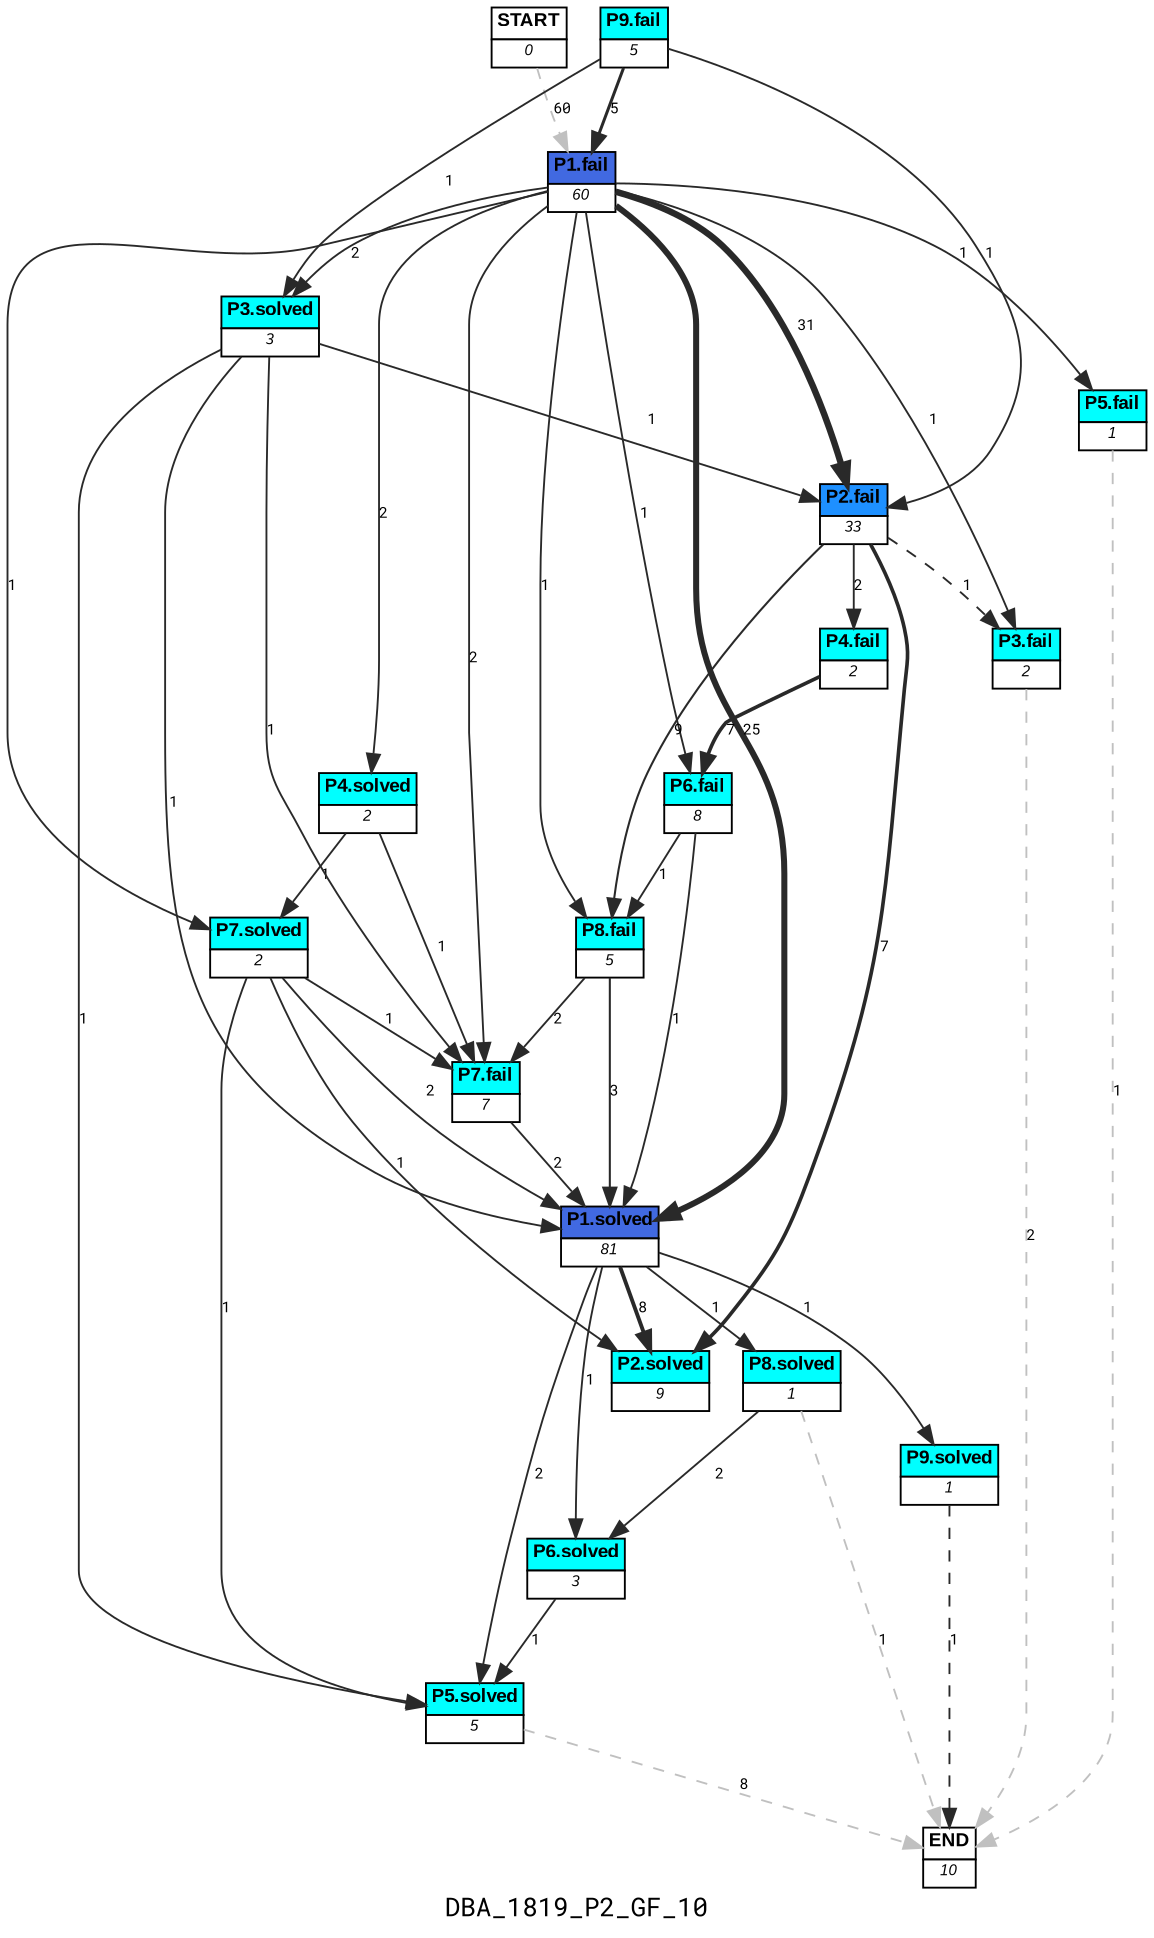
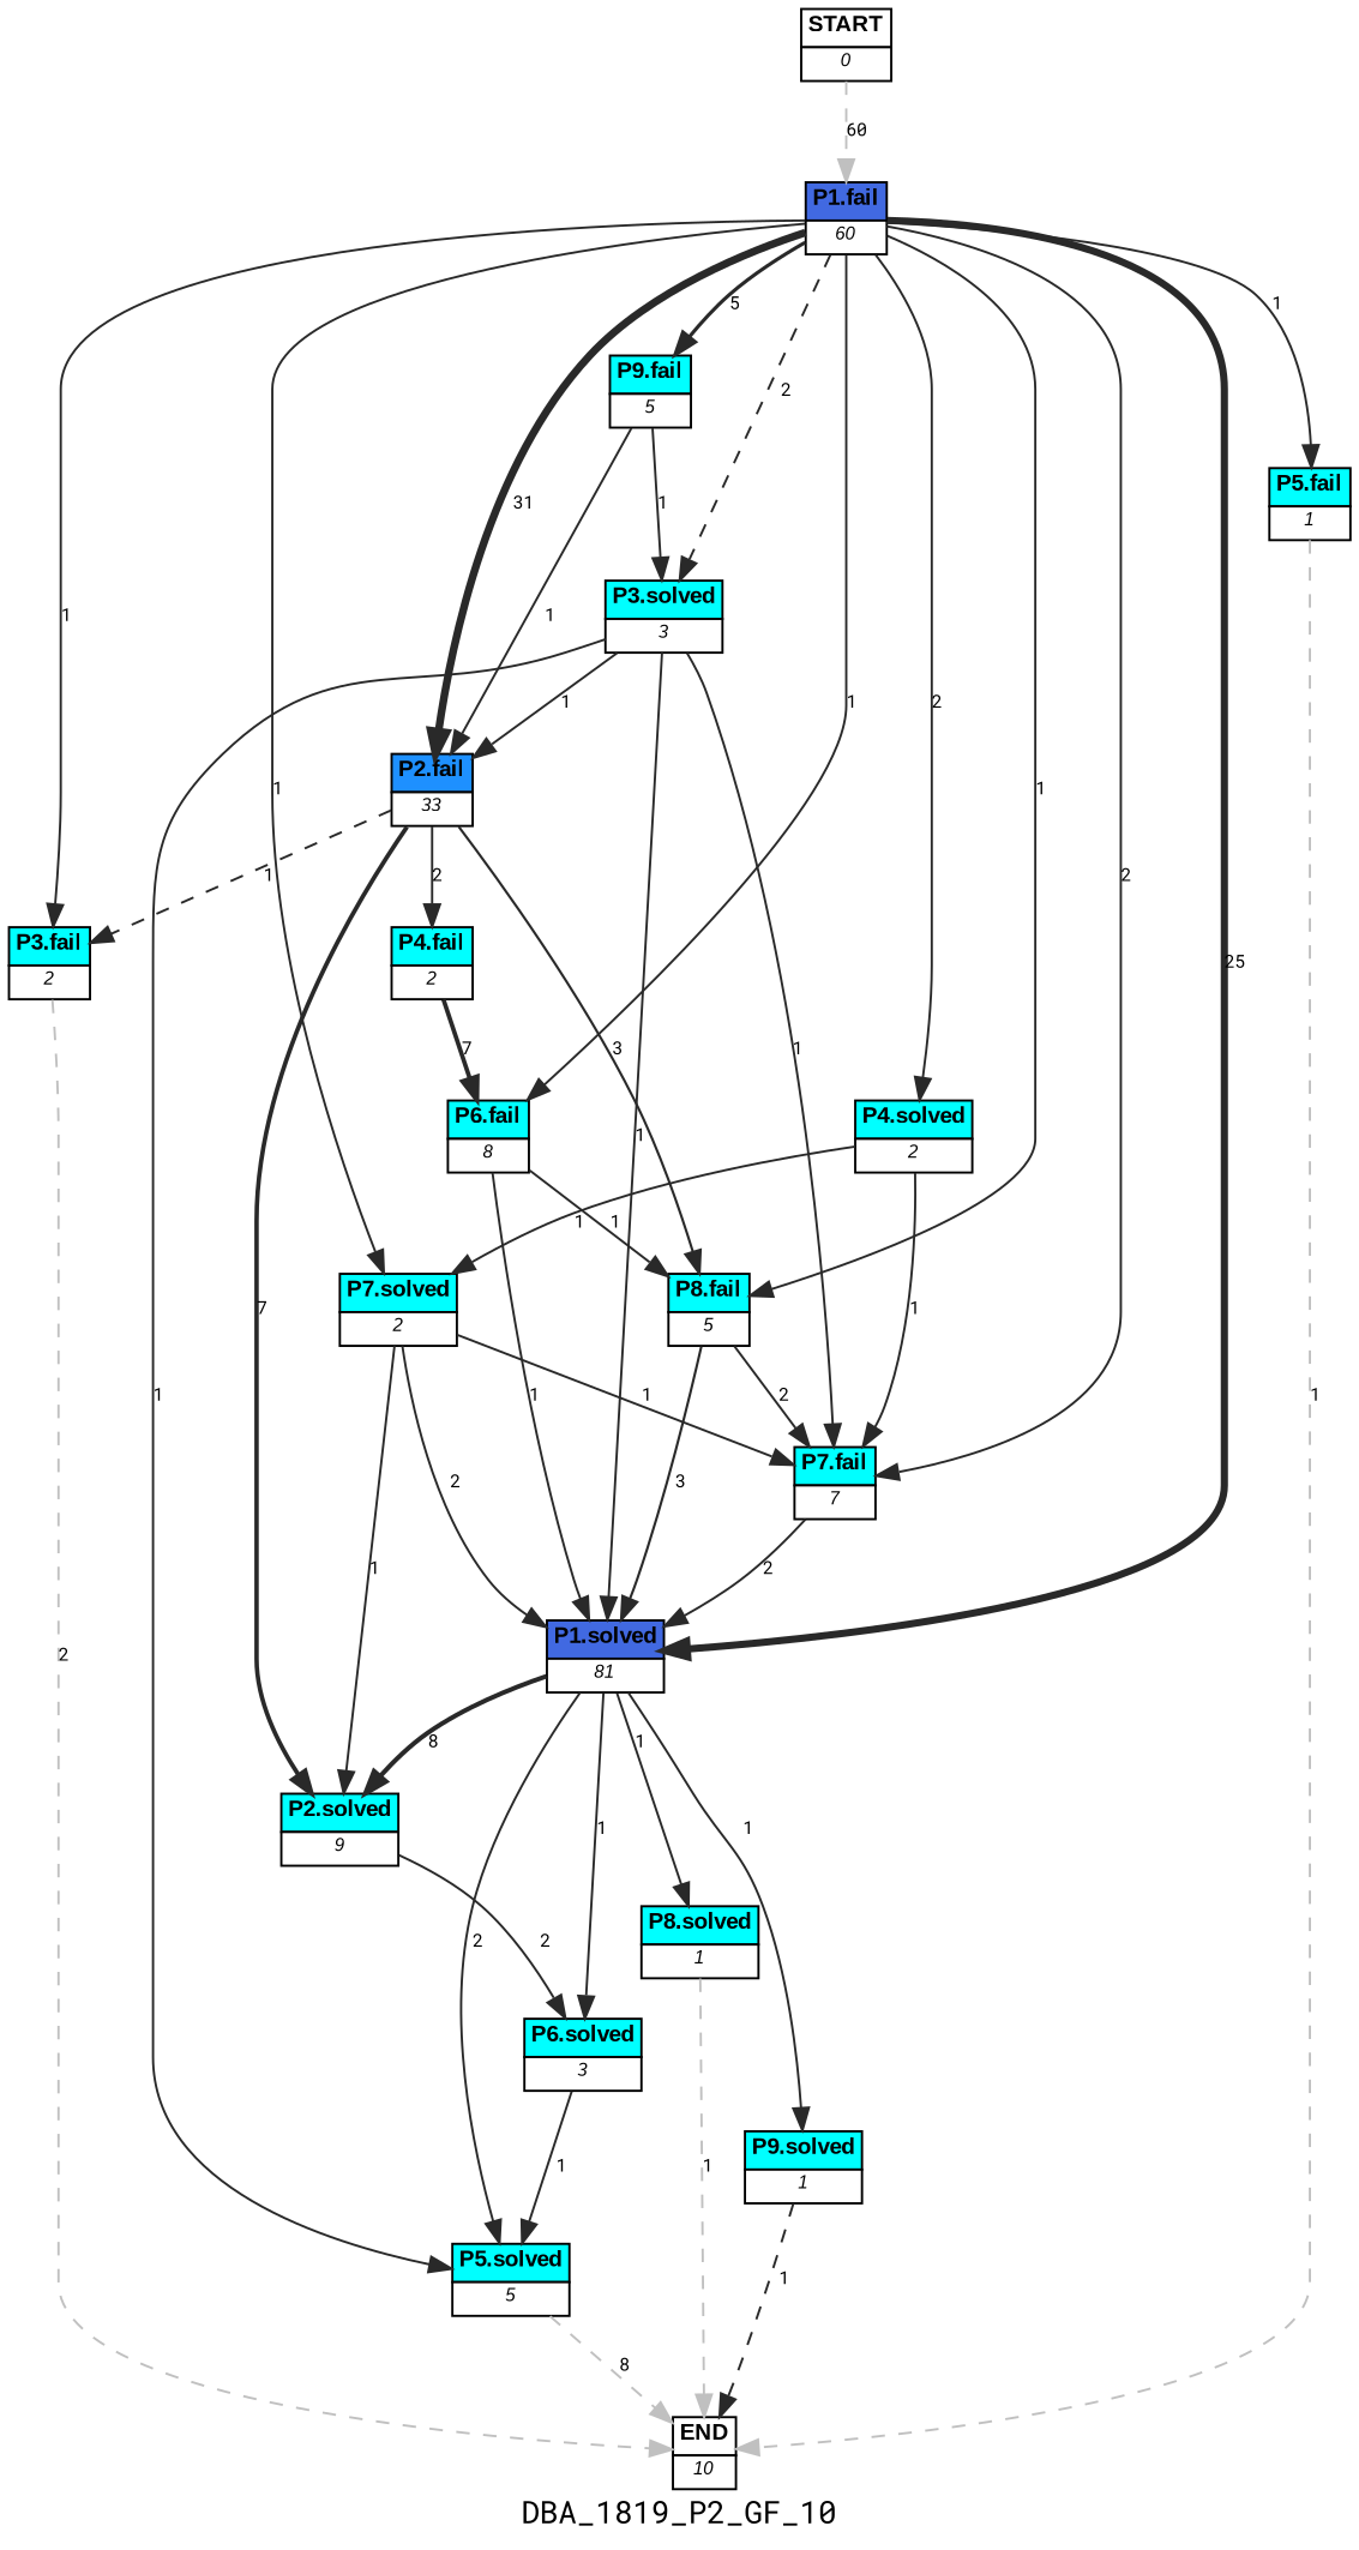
  digraph {
    fontname="Roboto Mono"
    label=DBA_1819_P2_GF_10
    node [fontname="Roboto Mono" shape=plain]
    edge [color=grey16 fontname="Roboto Mono" fontsize=8 labelfloat=false penwidth=1]
    n1 [label=<<table border="0" cellborder="1" cellspacing="0"><tr><td bgcolor="white"><FONT face="Arial" POINT-SIZE="10"><b>START</b></FONT></td></tr><tr><td bgcolor="white"><FONT face="Arial" POINT-SIZE="8"><i>0</i></FONT></td></tr></table>>]
    n2 [label=<<table border="0" cellborder="1" cellspacing="0"><tr><td bgcolor="royalblue"><FONT face="Arial" POINT-SIZE="10"><b>P1.fail</b></FONT></td></tr><tr><td bgcolor="white"><FONT face="Arial" POINT-SIZE="8"><i>60</i></FONT></td></tr></table>>]
    n3 [label=<<table border="0" cellborder="1" cellspacing="0"><tr><td bgcolor="aqua"><FONT face="Arial" POINT-SIZE="10"><b>P9.fail</b></FONT></td></tr><tr><td bgcolor="white"><FONT face="Arial" POINT-SIZE="8"><i>5</i></FONT></td></tr></table>>]
    n4 [label=<<table border="0" cellborder="1" cellspacing="0"><tr><td bgcolor="dodgerblue"><FONT face="Arial" POINT-SIZE="10"><b>P2.fail</b></FONT></td></tr><tr><td bgcolor="white"><FONT face="Arial" POINT-SIZE="8"><i>33</i></FONT></td></tr></table>>]
    n5 [label=<<table border="0" cellborder="1" cellspacing="0"><tr><td bgcolor="aqua"><FONT face="Arial" POINT-SIZE="10"><b>P8.fail</b></FONT></td></tr><tr><td bgcolor="white"><FONT face="Arial" POINT-SIZE="8"><i>5</i></FONT></td></tr></table>>]
    n6 [label=<<table border="0" cellborder="1" cellspacing="0"><tr><td bgcolor="aqua"><FONT face="Arial" POINT-SIZE="10"><b>P3.fail</b></FONT></td></tr><tr><td bgcolor="white"><FONT face="Arial" POINT-SIZE="8"><i>2</i></FONT></td></tr></table>>]
    n7 [label=<<table border="0" cellborder="1" cellspacing="0"><tr><td bgcolor="aqua"><FONT face="Arial" POINT-SIZE="10"><b>P7.fail</b></FONT></td></tr><tr><td bgcolor="white"><FONT face="Arial" POINT-SIZE="8"><i>7</i></FONT></td></tr></table>>]
    n8 [label=<<table border="0" cellborder="1" cellspacing="0"><tr><td bgcolor="royalblue"><FONT face="Arial" POINT-SIZE="10"><b>P1.solved</b></FONT></td></tr><tr><td bgcolor="white"><FONT face="Arial" POINT-SIZE="8"><i>81</i></FONT></td></tr></table>>]
    n9 [label=<<table border="0" cellborder="1" cellspacing="0"><tr><td bgcolor="aqua"><FONT face="Arial" POINT-SIZE="10"><b>P4.solved</b></FONT></td></tr><tr><td bgcolor="white"><FONT face="Arial" POINT-SIZE="8"><i>2</i></FONT></td></tr></table>>]
    n10 [label=<<table border="0" cellborder="1" cellspacing="0"><tr><td bgcolor="aqua"><FONT face="Arial" POINT-SIZE="10"><b>P6.fail</b></FONT></td></tr><tr><td bgcolor="white"><FONT face="Arial" POINT-SIZE="8"><i>8</i></FONT></td></tr></table>>]
    n11 [label=<<table border="0" cellborder="1" cellspacing="0"><tr><td bgcolor="aqua"><FONT face="Arial" POINT-SIZE="10"><b>P7.solved</b></FONT></td></tr><tr><td bgcolor="white"><FONT face="Arial" POINT-SIZE="8"><i>2</i></FONT></td></tr></table>>]
    n12 [label=<<table border="0" cellborder="1" cellspacing="0"><tr><td bgcolor="aqua"><FONT face="Arial" POINT-SIZE="10"><b>P3.solved</b></FONT></td></tr><tr><td bgcolor="white"><FONT face="Arial" POINT-SIZE="8"><i>3</i></FONT></td></tr></table>>]
    n13 [label=<<table border="0" cellborder="1" cellspacing="0"><tr><td bgcolor="aqua"><FONT face="Arial" POINT-SIZE="10"><b>P5.fail</b></FONT></td></tr><tr><td bgcolor="white"><FONT face="Arial" POINT-SIZE="8"><i>1</i></FONT></td></tr></table>>]
    n14 [label=<<table border="0" cellborder="1" cellspacing="0"><tr><td bgcolor="aqua"><FONT face="Arial" POINT-SIZE="10"><b>P4.fail</b></FONT></td></tr><tr><td bgcolor="white"><FONT face="Arial" POINT-SIZE="8"><i>2</i></FONT></td></tr></table>>]
    n15 [label=<<table border="0" cellborder="1" cellspacing="0"><tr><td bgcolor="aqua"><FONT face="Arial" POINT-SIZE="10"><b>P2.solved</b></FONT></td></tr><tr><td bgcolor="white"><FONT face="Arial" POINT-SIZE="8"><i>9</i></FONT></td></tr></table>>]
    n16 [label=<<table border="0" cellborder="1" cellspacing="0"><tr><td bgcolor="white"><FONT face="Arial" POINT-SIZE="10"><b>END</b></FONT></td></tr><tr><td bgcolor="white"><FONT face="Arial" POINT-SIZE="8"><i>10</i></FONT></td></tr></table>>]
    n17 [label=<<table border="0" cellborder="1" cellspacing="0"><tr><td bgcolor="aqua"><FONT face="Arial" POINT-SIZE="10"><b>P5.solved</b></FONT></td></tr><tr><td bgcolor="white"><FONT face="Arial" POINT-SIZE="8"><i>5</i></FONT></td></tr></table>>]
    n18 [label=<<table border="0" cellborder="1" cellspacing="0"><tr><td bgcolor="aqua"><FONT face="Arial" POINT-SIZE="10"><b>P6.solved</b></FONT></td></tr><tr><td bgcolor="white"><FONT face="Arial" POINT-SIZE="8"><i>3</i></FONT></td></tr></table>>]
    n19 [label=<<table border="0" cellborder="1" cellspacing="0"><tr><td bgcolor="aqua"><FONT face="Arial" POINT-SIZE="10"><b>P8.solved</b></FONT></td></tr><tr><td bgcolor="white"><FONT face="Arial" POINT-SIZE="8"><i>1</i></FONT></td></tr></table>>]
    n20 [label=<<table border="0" cellborder="1" cellspacing="0"><tr><td bgcolor="aqua"><FONT face="Arial" POINT-SIZE="10"><b>P9.solved</b></FONT></td></tr><tr><td bgcolor="white"><FONT face="Arial" POINT-SIZE="8"><i>1</i></FONT></td></tr></table>>]
    n1 -> n2 [color=grey label=60 style=dashed penwidth=""]
-   n3 -> n2 [label=5 penwidth=1.6094379124341]
+   n2 -> n3 [label=5 penwidth=1.6094379124341]
    n2 -> n4 [label=31 penwidth=3.43398720448515]
    n2 -> n5 [label=1]
    n2 -> n6 [label=1]
    n2 -> n7 [label=2]
    n2 -> n8 [label=25 penwidth=3.2188758248682]
    n2 -> n9 [label=2]
    n2 -> n10 [label=1]
    n2 -> n11 [label=1]
-   n2 -> n12 [label=2]
+   n2 -> n12 [label=2 style=dashed]
    n2 -> n13 [label=1]
    n3 -> n4 [label=1]
    n3 -> n12 [label=1]
-   n4 -> n5 [label=9 penwidth=1.09861228866811]
+   n4 -> n5 [label=3 penwidth=1.09861228866811]
    n4 -> n6 [label=1 style=dashed]
    n4 -> n14 [label=2]
    n4 -> n15 [label=7 penwidth=1.94591014905531]
    n5 -> n7 [label=2]
    n5 -> n8 [label=3 penwidth=1.09861228866811]
    n6 -> n16 [color=grey label=2 style=dashed penwidth=""]
    n7 -> n8 [label=2]
    n8 -> n15 [label=8 penwidth=2.07944154167984]
    n8 -> n17 [label=2]
    n8 -> n18 [label=1]
    n8 -> n19 [label=1]
    n8 -> n20 [label=1]
    n9 -> n7 [label=1]
    n9 -> n11 [label=1]
    n10 -> n5 [label=1]
    n10 -> n8 [label=1]
    n11 -> n7 [label=1]
    n11 -> n8 [label=2]
    n11 -> n15 [label=1]
-   n11 -> n17 [label=1]
    n12 -> n4 [label=1]
    n12 -> n7 [label=1]
    n12 -> n8 [label=1]
    n12 -> n17 [label=1]
    n13 -> n16 [color=grey label=1 style=dashed penwidth=""]
    n14 -> n10 [label=7 penwidth=1.94591014905531]
-   n19 -> n18 [label=2]
+   n15 -> n18 [label=2]
    n17 -> n16 [color=grey label=8 style=dashed penwidth=""]
    n18 -> n17 [label=1]
    n19 -> n16 [color=grey label=1 style=dashed penwidth=""]
    n20 -> n16 [label=1 style=dashed penwidth=""]
  }
